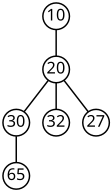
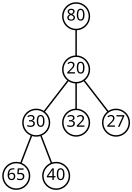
  graph {
    node [fixedsize=true fontname=sans fontsize=22 penwidth=2 shape=circle]
    edge [penwidth=2.0]
-   n1 [label=10 width=0.5]
+   n1 [label=80 width=0.5]
    n2 [label=20 width=0.5]
    n3 [label=30 width=0.5]
    n4 [label=65 width=0.5]
+   n5 [label=40 width=0.5]
    n6 [label=32 width=0.5]
    n7 [label=27 width=0.5]
    n1 -- n2
    n2 -- n3
    n2 -- n6
    n2 -- n7
    n3 -- n4
+   n3 -- n5
  }
